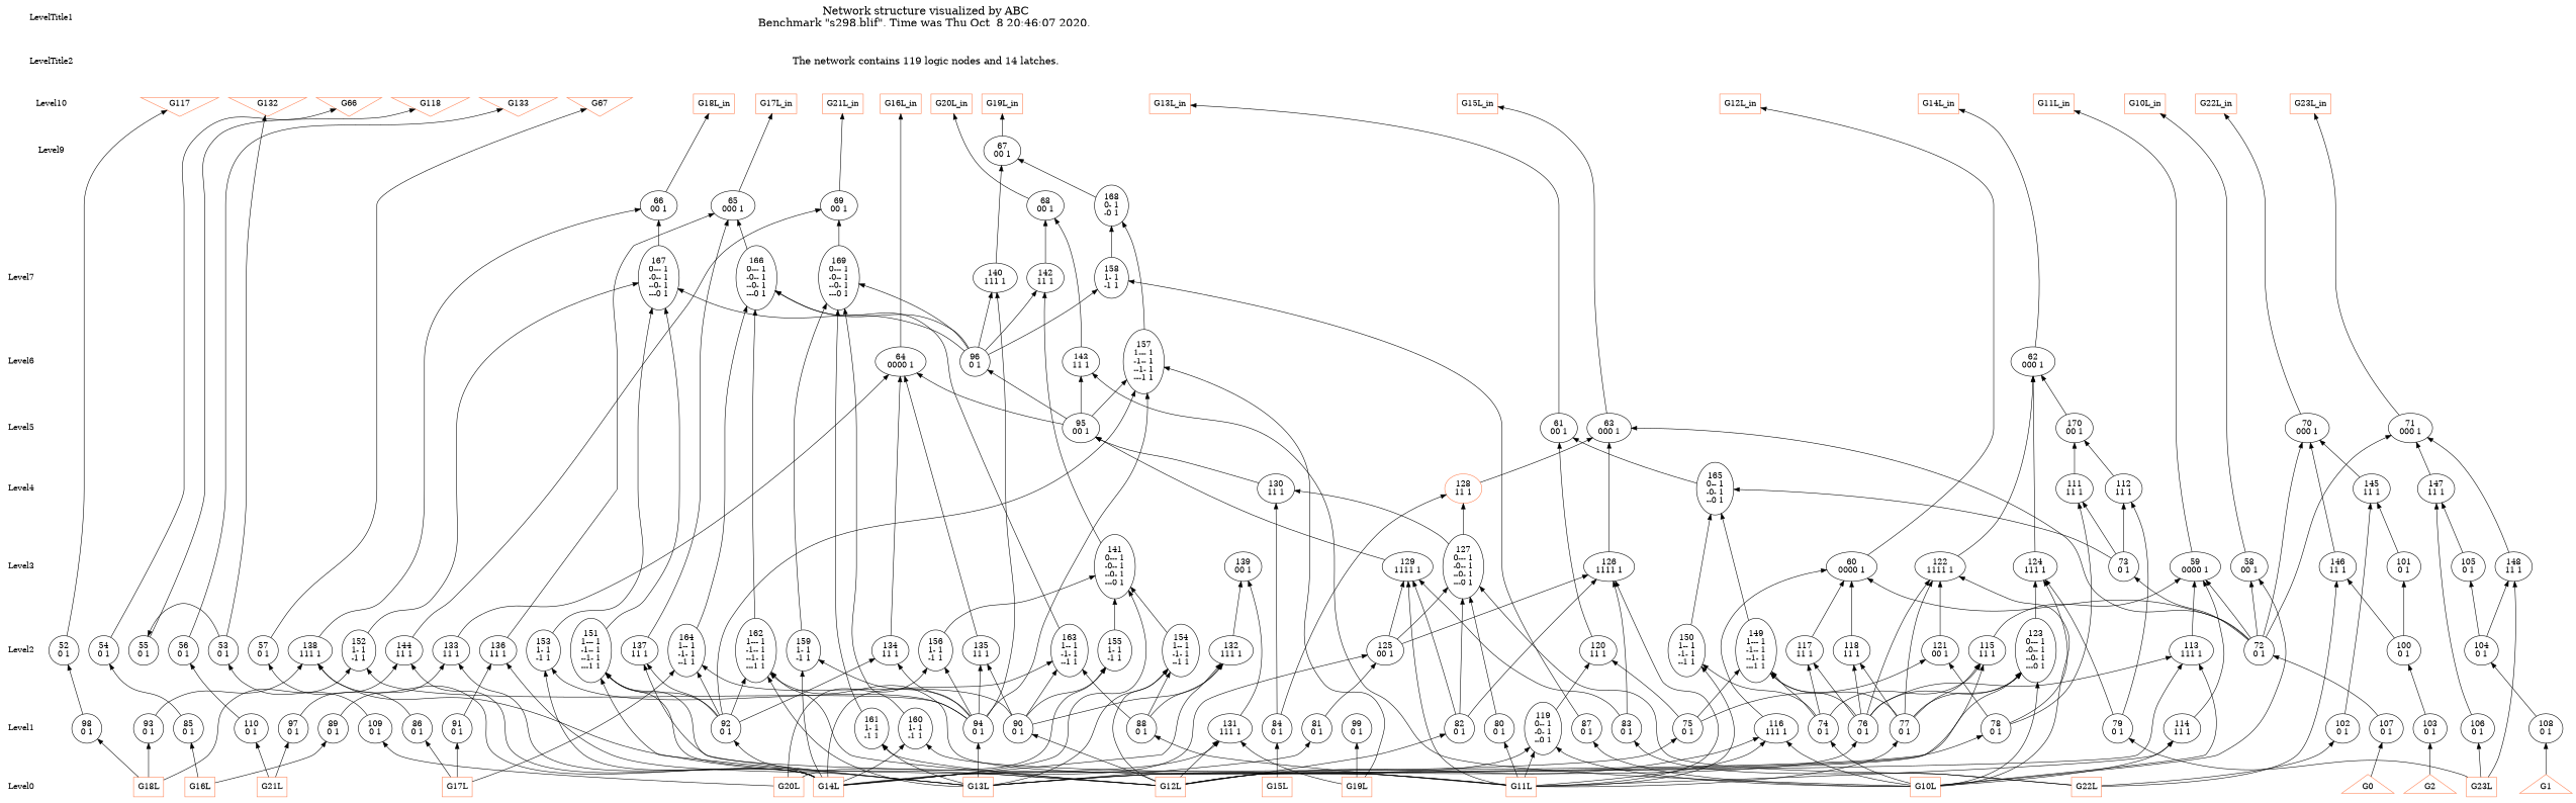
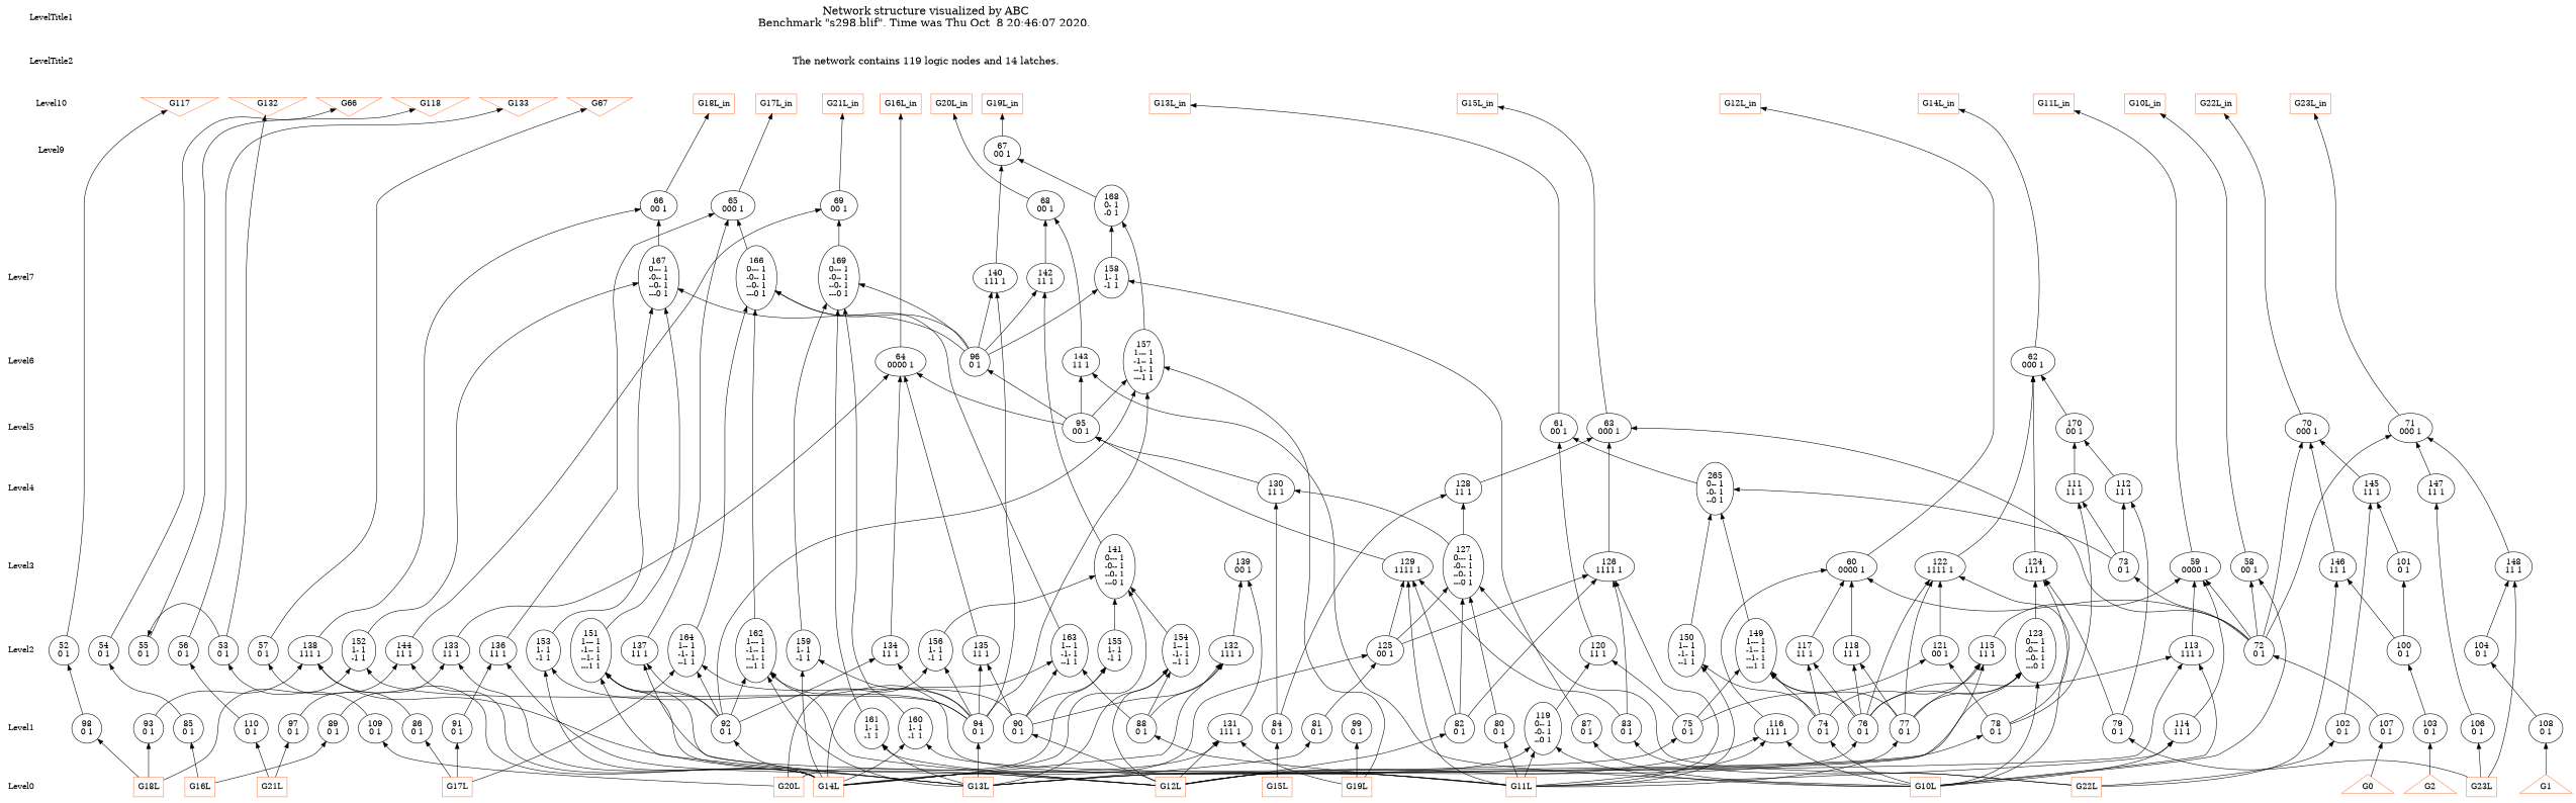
  digraph {
    node [shape=ellipse]
    edge [dir=back style=solid]
    LevelTitle1 [shape=plaintext]
    LevelTitle2 [shape=plaintext]
    Level10 [shape=plaintext]
    Level9 [shape=plaintext]
    Level7 [shape=plaintext]
    Level6 [shape=plaintext]
    Level5 [shape=plaintext]
    Level4 [shape=plaintext]
    Level3 [shape=plaintext]
    Level2 [shape=plaintext]
    Level1 [shape=plaintext]
    Level0 [shape=plaintext]
    n13 [fontname="Times-Roman" fontsize=20 label="Network structure visualized by ABC\nBenchmark \"s298.blif\". Time was Thu Oct  8 20:46:07 2020. " shape=plaintext]
    n14 [fontname="Times-Roman" fontsize=18 label="The network contains 119 logic nodes and 14 latches.\n" shape=plaintext]
    n15 [color=coral fillcolor=coral label=G117 shape=invtriangle]
    n16 [color=coral fillcolor=coral label=G132 shape=invtriangle]
    n17 [color=coral fillcolor=coral label=G66 shape=invtriangle]
    n18 [color=coral fillcolor=coral label=G118 shape=invtriangle]
    n19 [color=coral fillcolor=coral label=G133 shape=invtriangle]
    n20 [color=coral fillcolor=coral label=G67 shape=invtriangle]
    n21 [color=coral fillcolor=coral label=G10L_in shape=box]
    n22 [color=coral fillcolor=coral label=G11L_in shape=box]
    n23 [color=coral fillcolor=coral label=G12L_in shape=box]
    n24 [color=coral fillcolor=coral label=G13L_in shape=box]
    n25 [color=coral fillcolor=coral label=G14L_in shape=box]
    n26 [color=coral fillcolor=coral label=G15L_in shape=box]
    n27 [color=coral fillcolor=coral label=G16L_in shape=box]
    n28 [color=coral fillcolor=coral label=G17L_in shape=box]
    n29 [color=coral fillcolor=coral label=G18L_in shape=box]
    n30 [color=coral fillcolor=coral label=G19L_in shape=box]
    n31 [color=coral fillcolor=coral label=G20L_in shape=box]
    n32 [color=coral fillcolor=coral label=G21L_in shape=box]
    n33 [color=coral fillcolor=coral label=G22L_in shape=box]
    n34 [color=coral fillcolor=coral label=G23L_in shape=box]
    n35 [label="67\n00 1"]
    n36 [label="65\n000 1"]
    n37 [label="66\n00 1"]
    n38 [label="68\n00 1"]
    n39 [label="69\n00 1"]
    n40 [label="168\n0- 1\n-0 1"]
    n41 [label="140\n111 1"]
    n42 [label="142\n11 1"]
    n43 [label="158\n1- 1\n-1 1"]
    n44 [label="166\n0--- 1\n-0-- 1\n--0- 1\n---0 1"]
    n45 [label="167\n0--- 1\n-0-- 1\n--0- 1\n---0 1"]
    n46 [label="169\n0--- 1\n-0-- 1\n--0- 1\n---0 1"]
    n47 [label="62\n000 1"]
    n48 [label="64\n0000 1"]
    n49 [label="96\n0 1"]
    n50 [label="143\n11 1"]
    n51 [label="157\n1--- 1\n-1-- 1\n--1- 1\n---1 1"]
    n52 [label="61\n00 1"]
    n53 [label="63\n000 1"]
    n54 [label="70\n000 1"]
    n55 [label="71\n000 1"]
    n56 [label="95\n00 1"]
    n57 [label="170\n00 1"]
    n58 [label="111\n11 1"]
    n59 [label="112\n11 1"]
-   n60 [label="128\n11 1" color=coral]
+   n60 [label="128\n11 1"]
    n61 [label="130\n11 1"]
    n62 [label="145\n11 1"]
    n63 [label="147\n11 1"]
-   n64 [label="165\n0-- 1\n-0- 1\n--0 1"]
+   n64 [label="265\n0-- 1\n-0- 1\n--0 1"]
    n65 [label="58\n00 1"]
    n66 [label="59\n0000 1"]
    n67 [label="60\n0000 1"]
    n68 [label="73\n0 1"]
    n69 [label="101\n0 1"]
-   n70 [label="105\n0 1"]
    n71 [label="122\n1111 1"]
    n72 [label="124\n111 1"]
    n73 [label="126\n1111 1"]
    n74 [label="127\n0--- 1\n-0-- 1\n--0- 1\n---0 1"]
    n75 [label="129\n1111 1"]
    n76 [label="139\n00 1"]
    n77 [label="141\n0--- 1\n-0-- 1\n--0- 1\n---0 1"]
    n78 [label="146\n11 1"]
    n79 [label="148\n11 1"]
    n80 [label="52\n0 1"]
    n81 [label="53\n0 1"]
    n82 [label="54\n0 1"]
    n83 [label="55\n0 1"]
    n84 [label="56\n0 1"]
    n85 [label="57\n0 1"]
    n86 [label="72\n0 1"]
    n87 [label="100\n0 1"]
    n88 [label="104\n0 1"]
    n89 [label="113\n111 1"]
    n90 [label="115\n11 1"]
    n91 [label="117\n11 1"]
    n92 [label="118\n11 1"]
    n93 [label="120\n11 1"]
    n94 [label="121\n00 1"]
    n95 [label="123\n0--- 1\n-0-- 1\n--0- 1\n---0 1"]
    n96 [label="125\n00 1"]
    n97 [label="132\n111 1"]
    n98 [label="133\n11 1"]
    n99 [label="134\n11 1"]
    n100 [label="135\n11 1"]
    n101 [label="136\n11 1"]
    n102 [label="137\n11 1"]
    n103 [label="138\n111 1"]
    n104 [label="144\n11 1"]
    n105 [label="149\n1--- 1\n-1-- 1\n--1- 1\n---1 1"]
    n106 [label="150\n1-- 1\n-1- 1\n--1 1"]
    n107 [label="151\n1--- 1\n-1-- 1\n--1- 1\n---1 1"]
    n108 [label="152\n1- 1\n-1 1"]
    n109 [label="153\n1- 1\n-1 1"]
    n110 [label="154\n1-- 1\n-1- 1\n--1 1"]
    n111 [label="155\n1- 1\n-1 1"]
    n112 [label="156\n1- 1\n-1 1"]
    n113 [label="159\n1- 1\n-1 1"]
    n114 [label="162\n1--- 1\n-1-- 1\n--1- 1\n---1 1"]
    n115 [label="163\n1-- 1\n-1- 1\n--1 1"]
    n116 [label="164\n1-- 1\n-1- 1\n--1 1"]
    n117 [label="74\n0 1"]
    n118 [label="75\n0 1"]
    n119 [label="76\n0 1"]
    n120 [label="77\n0 1"]
    n121 [label="78\n0 1"]
    n122 [label="79\n0 1"]
    n123 [label="80\n0 1"]
    n124 [label="81\n0 1"]
    n125 [label="82\n0 1"]
    n126 [label="83\n0 1"]
    n127 [label="84\n0 1"]
    n128 [label="85\n0 1"]
    n129 [label="86\n0 1"]
    n130 [label="87\n0 1"]
    n131 [label="88\n0 1"]
    n132 [label="89\n0 1"]
    n133 [label="90\n0 1"]
    n134 [label="91\n0 1"]
    n135 [label="92\n0 1"]
    n136 [label="93\n0 1"]
    n137 [label="94\n0 1"]
    n138 [label="97\n0 1"]
    n139 [label="98\n0 1"]
    n140 [label="99\n0 1"]
    n141 [label="102\n0 1"]
    n142 [label="103\n0 1"]
    n143 [label="106\n0 1"]
    n144 [label="107\n0 1"]
    n145 [label="108\n0 1"]
    n146 [label="109\n0 1"]
    n147 [label="110\n0 1"]
    n148 [label="114\n11 1"]
    n149 [label="116\n111 1"]
    n150 [label="119\n0-- 1\n-0- 1\n--0 1"]
    n151 [label="131\n111 1"]
    n152 [label="160\n1- 1\n-1 1"]
    n153 [label="161\n1- 1\n-1 1"]
    n154 [color=coral fillcolor=coral label=G0 shape=triangle]
    n155 [color=coral fillcolor=coral label=G1 shape=triangle]
    n156 [color=coral fillcolor=coral label=G2 shape=triangle]
    n157 [color=coral fillcolor=coral label=G10L shape=box]
    n158 [color=coral fillcolor=coral label=G11L shape=box]
    n159 [color=coral fillcolor=coral label=G12L shape=box]
    n160 [color=coral fillcolor=coral label=G13L shape=box]
    n161 [color=coral fillcolor=coral label=G14L shape=box]
    n162 [color=coral fillcolor=coral label=G15L shape=box]
    n163 [color=coral fillcolor=coral label=G16L shape=box]
    n164 [color=coral fillcolor=coral label=G17L shape=box]
    n165 [color=coral fillcolor=coral label=G18L shape=box]
    n166 [color=coral fillcolor=coral label=G19L shape=box]
    n167 [color=coral fillcolor=coral label=G20L shape=box]
    n168 [color=coral fillcolor=coral label=G21L shape=box]
    n169 [color=coral fillcolor=coral label=G22L shape=box]
    n170 [color=coral fillcolor=coral label=G23L shape=box]
    subgraph sub_1 {
      LevelTitle1
      LevelTitle2
      Level10
      Level9
      Level7
      Level6
      Level5
      Level4
      Level3
      Level2
      Level1
      Level0
    }
    subgraph sub_2 {
      rank=same
      LevelTitle1
      n13
    }
    subgraph sub_3 {
      rank=same
      LevelTitle2
      n14
    }
    subgraph sub_4 {
      rank=same
      Level10
      n15
      n16
      n17
      n18
      n19
      n20
      n21
      n22
      n23
      n24
      n25
      n26
      n27
      n28
      n29
      n30
      n31
      n32
      n33
      n34
    }
    subgraph sub_5 {
      rank=same
      Level9
      n35
    }
    subgraph sub_6 {
      rank=same
      n36
      n37
      n38
      n39
      n40
    }
    subgraph sub_7 {
      rank=same
      Level7
      n41
      n42
      n43
      n44
      n45
      n46
    }
    subgraph sub_8 {
      rank=same
      Level6
      n47
      n48
      n49
      n50
      n51
    }
    subgraph sub_9 {
      rank=same
      Level5
      n52
      n53
      n54
      n55
      n56
      n57
    }
    subgraph sub_10 {
      rank=same
      Level4
      n58
      n59
      n60
      n61
      n62
      n63
      n64
    }
    subgraph sub_11 {
      rank=same
      Level3
      n65
      n66
      n67
      n68
      n69
-     n70
      n71
      n72
      n73
      n74
      n75
      n76
      n77
      n78
      n79
    }
    subgraph sub_12 {
      rank=same
      Level2
      n80
      n81
      n82
      n83
      n84
      n85
      n86
      n87
      n88
      n89
      n90
      n91
      n92
      n93
      n94
      n95
      n96
      n97
      n98
      n99
      n100
      n101
      n102
      n103
      n104
      n105
      n106
      n107
      n108
      n109
      n110
      n111
      n112
      n113
      n114
      n115
      n116
    }
    subgraph sub_13 {
      rank=same
      Level1
      n117
      n118
      n119
      n120
      n121
      n122
      n123
      n124
      n125
      n126
      n127
      n128
      n129
      n130
      n131
      n132
      n133
      n134
      n135
      n136
      n137
      n138
      n139
      n140
      n141
      n142
      n143
      n144
      n145
      n146
      n147
      n148
      n149
      n150
      n151
      n152
      n153
    }
    subgraph sub_14 {
      rank=same
      Level0
      n154
      n155
      n156
      n157
      n158
      n159
      n160
      n161
      n162
      n163
      n164
      n165
      n166
      n167
      n168
      n169
      n170
    }
    LevelTitle1 -> LevelTitle2 [style=invis]
    LevelTitle2 -> Level10 [style=invis]
    Level10 -> Level9 [style=invis]
    Level7 -> Level6 [style=invis]
    Level6 -> Level5 [style=invis]
    Level5 -> Level4 [style=invis]
    Level4 -> Level3 [style=invis]
    Level3 -> Level2 [style=invis]
    Level2 -> Level1 [style=invis]
    Level1 -> Level0 [style=invis]
    n13 -> n14 [style=invis]
    n14 -> n15 [style=invis]
    n14 -> n16 [style=invis]
    n14 -> n17 [style=invis]
    n14 -> n18 [style=invis]
    n14 -> n19 [style=invis]
    n14 -> n20 [style=invis]
    n14 -> n21 [style=invis]
    n14 -> n22 [style=invis]
    n14 -> n23 [style=invis]
    n14 -> n24 [style=invis]
    n14 -> n25 [style=invis]
    n14 -> n26 [style=invis]
    n14 -> n27 [style=invis]
    n14 -> n28 [style=invis]
    n14 -> n29 [style=invis]
    n14 -> n30 [style=invis]
    n14 -> n31 [style=invis]
    n14 -> n32 [style=invis]
    n14 -> n33 [style=invis]
    n14 -> n34 [style=invis]
    n15 -> n16 [style=invis]
    n15 -> n80
    n16 -> n17 [style=invis]
    n16 -> n81
    n17 -> n18 [style=invis]
    n17 -> n82
    n18 -> n19 [style=invis]
    n18 -> n83
    n19 -> n20 [style=invis]
    n19 -> n84
    n20 -> n85
    n21 -> n65
    n22 -> n66
    n23 -> n67
    n24 -> n52
    n25 -> n47
    n26 -> n53
    n27 -> n48
    n28 -> n36
    n29 -> n37
    n30 -> n35
    n31 -> n38
    n32 -> n39
    n33 -> n54
    n34 -> n55
    n35 -> n40
    n35 -> n41
    n36 -> n44
    n36 -> n101
    n36 -> n102
    n37 -> n45
    n37 -> n103
    n38 -> n42
    n38 -> n50
    n39 -> n46
    n39 -> n104
    n40 -> n43
    n40 -> n51
    n41 -> n49
    n41 -> n137
    n42 -> n49
    n42 -> n77
    n43 -> n49
    n43 -> n130
    n44 -> n49
    n44 -> n114
    n44 -> n115
    n44 -> n116
    n45 -> n49
    n45 -> n107
    n45 -> n108
    n45 -> n109
    n46 -> n49
    n46 -> n113
    n46 -> n152
    n46 -> n153
    n47 -> n57
    n47 -> n71
    n47 -> n72
    n48 -> n56
    n48 -> n98
    n48 -> n99
    n48 -> n100
    n49 -> n56
    n50 -> n56
    n50 -> n157
    n51 -> n56
    n51 -> n135
    n51 -> n137
    n51 -> n166
    n52 -> n64
    n52 -> n93
    n53 -> n60
    n53 -> n73
    n53 -> n86
    n54 -> n62
    n54 -> n78
    n54 -> n86
    n55 -> n63
    n55 -> n79
    n55 -> n86
    n56 -> n61
    n56 -> n75
    n57 -> n58
    n57 -> n59
    n58 -> n68
    n58 -> n121
    n59 -> n68
    n59 -> n122
    n60 -> n74
    n60 -> n127
    n61 -> n74
    n61 -> n127
    n62 -> n69
    n62 -> n141
-   n63 -> n70
    n63 -> n143
    n64 -> n68
    n64 -> n105
    n64 -> n106
    n65 -> n86
    n65 -> n157
    n66 -> n86
    n66 -> n89
    n66 -> n90
    n66 -> n148
    n67 -> n86
    n67 -> n91
    n67 -> n92
    n67 -> n149
    n68 -> n86
    n69 -> n87
-   n70 -> n88
    n71 -> n94
    n71 -> n119
    n71 -> n120
    n71 -> n157
    n72 -> n95
    n72 -> n121
    n72 -> n122
    n73 -> n96
    n73 -> n125
    n73 -> n126
    n73 -> n158
    n74 -> n96
    n74 -> n123
    n74 -> n125
    n74 -> n169
    n75 -> n96
    n75 -> n125
    n75 -> n126
    n75 -> n158
    n76 -> n97
    n76 -> n151
    n77 -> n110
    n77 -> n111
    n77 -> n112
    n77 -> n161
    n78 -> n87
    n78 -> n169
    n79 -> n88
    n79 -> n170
    n80 -> n139
    n81 -> n146
    n82 -> n128
    n83 -> n81
    n84 -> n147
    n85 -> n129
    n86 -> n144
    n87 -> n142
    n88 -> n145
    n89 -> n119
    n89 -> n157
    n89 -> n160
    n90 -> n117
    n90 -> n120
    n90 -> n159
    n91 -> n117
    n91 -> n119
    n92 -> n119
    n92 -> n120
    n93 -> n118
    n93 -> n150
    n94 -> n118
    n94 -> n121
    n95 -> n119
    n95 -> n120
    n95 -> n157
    n95 -> n160
    n96 -> n124
    n96 -> n161
    n97 -> n131
    n97 -> n133
    n97 -> n161
    n98 -> n132
    n98 -> n161
    n99 -> n135
    n99 -> n137
    n100 -> n133
    n100 -> n137
    n101 -> n134
    n101 -> n160
    n102 -> n135
    n102 -> n160
    n103 -> n136
    n103 -> n159
    n103 -> n161
    n104 -> n138
    n104 -> n161
    n105 -> n117
    n105 -> n118
    n105 -> n119
    n105 -> n120
    n106 -> n117
    n106 -> n158
    n107 -> n135
    n107 -> n158
    n107 -> n159
    n107 -> n160
    n108 -> n137
    n108 -> n165
    n109 -> n137
    n109 -> n161
    n110 -> n131
    n110 -> n159
    n110 -> n160
    n111 -> n133
    n111 -> n167
    n112 -> n137
    n112 -> n167
    n113 -> n137
    n113 -> n161
    n114 -> n135
    n114 -> n158
    n114 -> n159
    n114 -> n160
    n115 -> n131
    n115 -> n133
    n115 -> n161
    n116 -> n133
    n116 -> n135
    n116 -> n164
    n117 -> n157
    n118 -> n160
    n119 -> n159
    n120 -> n158
    n121 -> n161
    n122 -> n170
    n123 -> n158
    n124 -> n160
    n125 -> n159
    n126 -> n169
    n127 -> n162
    n128 -> n163
    n129 -> n164
    n130 -> n157
    n131 -> n158
    n132 -> n163
    n133 -> n159
    n134 -> n164
    n135 -> n161
    n136 -> n165
    n137 -> n160
    n138 -> n168
    n139 -> n165
    n140 -> n166
    n141 -> n169
    n142 -> n156
    n143 -> n170
    n144 -> n154
    n145 -> n155
    n146 -> n167
    n147 -> n168
    n148 -> n157
    n148 -> n158
    n149 -> n157
    n149 -> n158
    n149 -> n159
    n150 -> n157
    n150 -> n158
    n150 -> n159
    n151 -> n159
    n151 -> n161
    n151 -> n166
    n152 -> n158
    n152 -> n161
    n153 -> n159
    n153 -> n160
  }
